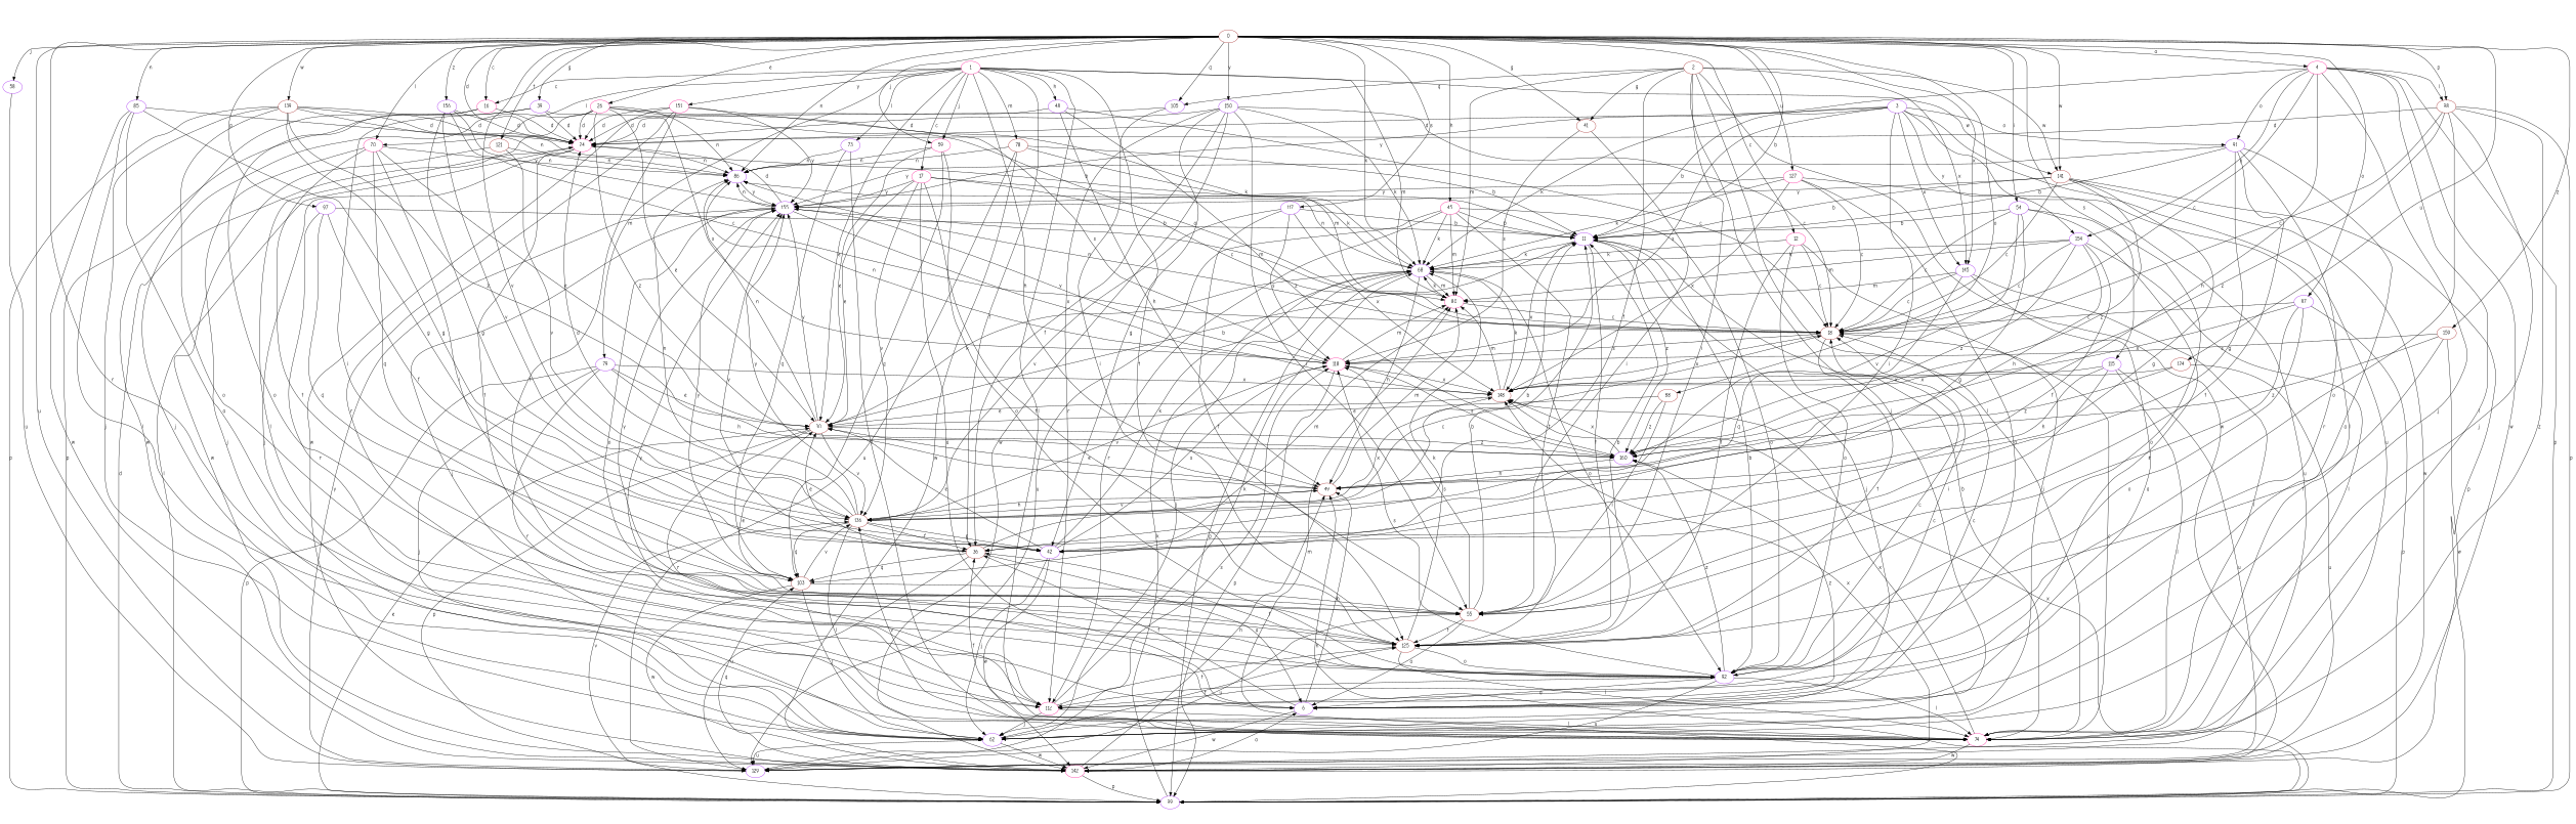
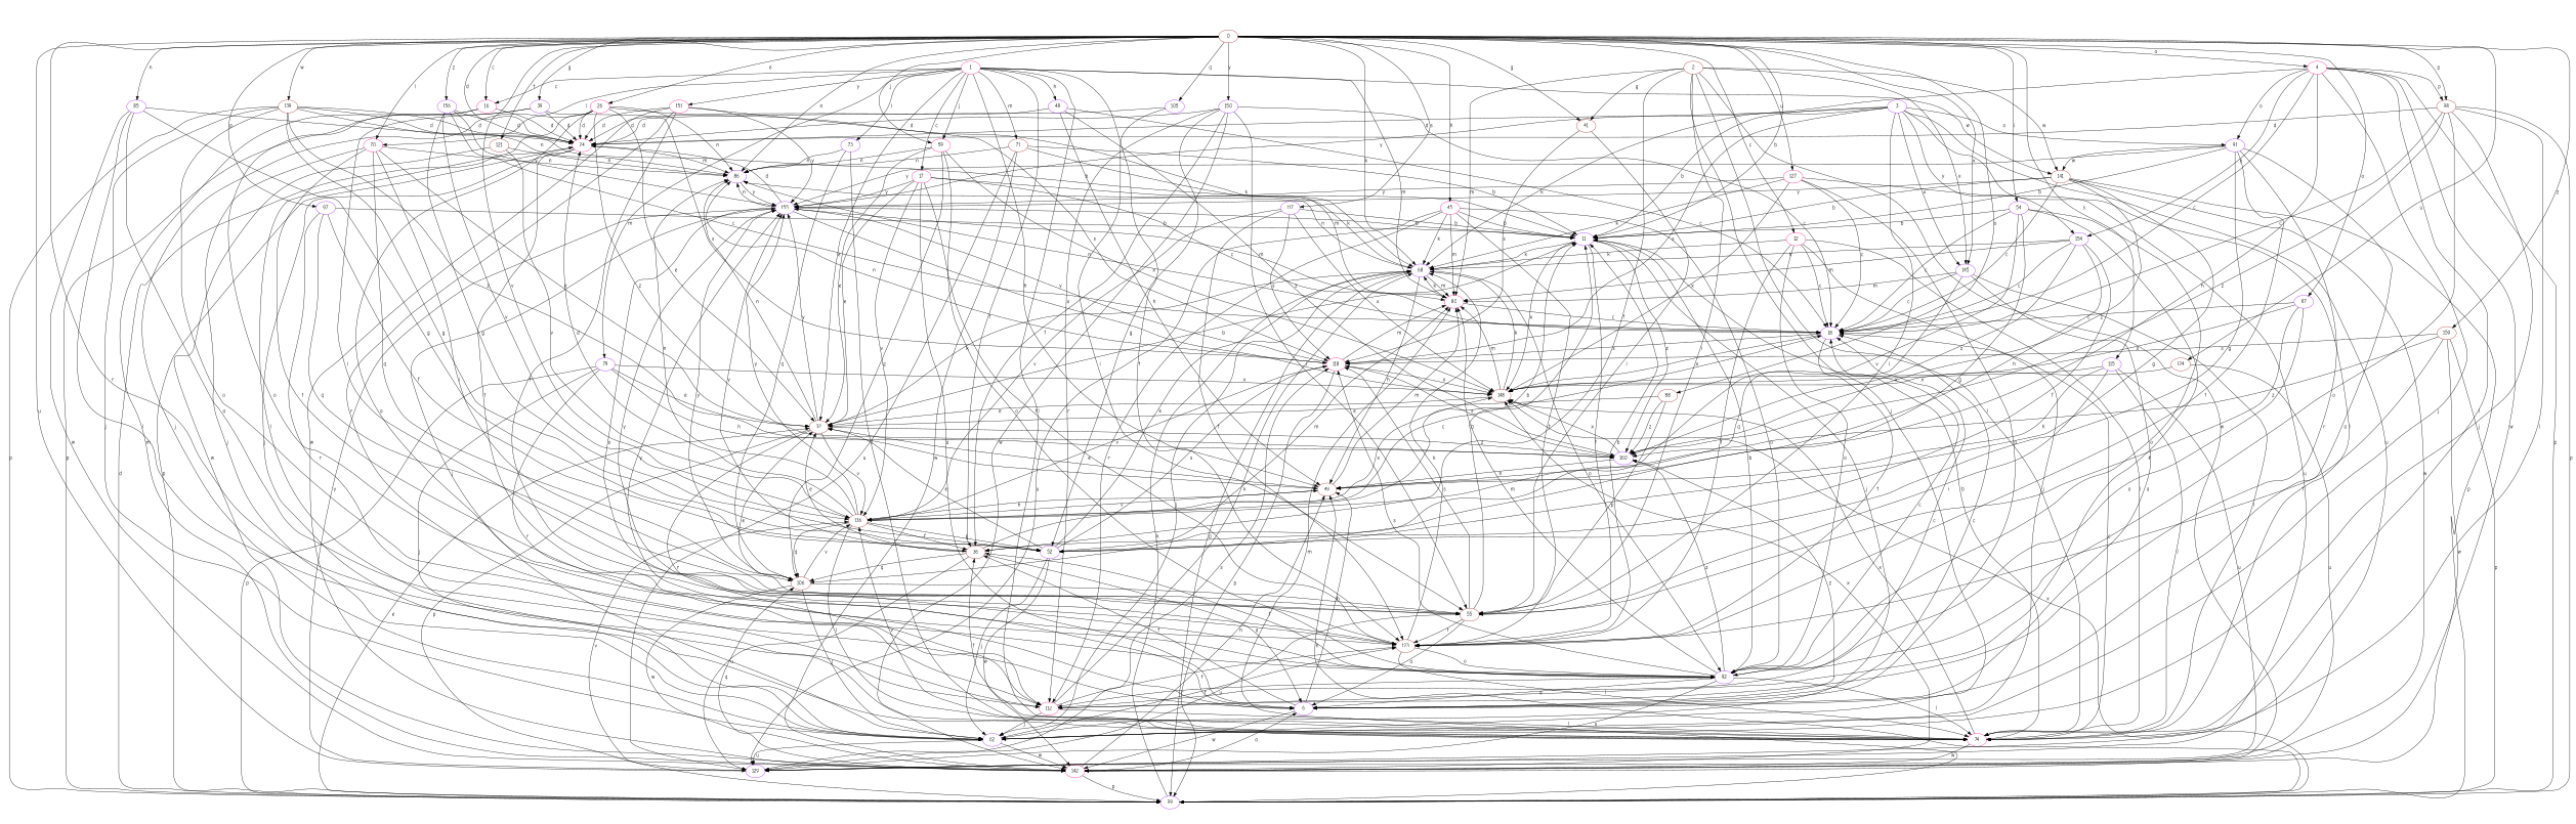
  strict digraph {
    fontname="Comic Neue"
    node [color=purple fontname="Comic Neue"]
    edge [fontname="Comic Neue"]
    0 [color=brown]
    4 [color=deeppink]
    11
    12 [color=deeppink]
    16 [color=deeppink]
    24 [color=deeppink]
    26 [color=deeppink]
    39
    41 [color=brown]
    45 [color=deeppink]
    54
-   58
    59 [color=deeppink]
    68
    70 [color=deeppink]
    85
    86
    87
    88 [color=brown]
    97
    98 [color=brown]
    105
    112 [color=deeppink]
    115
    117
    121 [color=brown]
    124 [color=brown]
    127 [color=deeppink]
    129
    136 [color=brown]
    139 [color=brown]
    141 [color=brown]
    145
    150
    156
    159 [color=brown]
    49 [color=brown]
    74 [color=deeppink]
    62
    142 [color=deeppink]
    91
    154
-   18 [color=brown]
+   18
    99
    155
-   123 [color=brown label=125]
+   123 [color=brown]
    160
    148 [color=brown]
    92
-   30 [color=brown]
+   30 [color=brown label=32]
    6
    55 [color=brown]
    118 [color=deeppink]
    80 [color=deeppink]
-   42
-   106 [color=brown label=103]
+   42 [label=52]
+   106 [color=brown]
    36 [color=brown]
    1 [color=deeppink]
    17 [color=deeppink]
    48
    73
-   78 [color=brown]
+   78 [color=brown label=71]
    79
    151 [color=deeppink]
    2 [color=brown]
    3
    0 -> 4 [label=a]
    0 -> 11 [label=b]
    0 -> 12 [label=c]
    0 -> 16 [label=c]
    0 -> 24 [label=d]
    0 -> 26 [label=e]
    0 -> 39 [label=g]
    0 -> 41 [label=g]
    0 -> 45 [label=h]
    0 -> 54 [label=i]
-   0 -> 58 [label=j]
    0 -> 59 [label=j]
    0 -> 68 [label=k]
    0 -> 70 [label=l]
    0 -> 85 [label=n]
    0 -> 86 [label=n]
    0 -> 87 [label=o]
    0 -> 88 [label=o]
    0 -> 97 [label=p]
    0 -> 98 [label=p]
    0 -> 105 [label=q]
    0 -> 112 [label=r]
    0 -> 115 [label=s]
    0 -> 117 [label=s]
    0 -> 121 [label=t]
    0 -> 124 [label=u]
    0 -> 127 [label=u]
    0 -> 129 [label=u]
    0 -> 136 [label=v]
    0 -> 139 [label=w]
-   0 -> 141 [label=w]
+   91 -> 141 [label=w]
    0 -> 145 [label=x]
    0 -> 150 [label=y]
    0 -> 156 [label=z]
    0 -> 159 [label=z]
-   4 -> 98 [label=l]
+   4 -> 98 [label=p]
    4 -> 49 [label=h]
    4 -> 74 [label=l]
    4 -> 62 [label=j]
    4 -> 142 [label=w]
    4 -> 91 [label=o]
    4 -> 154 [label=y]
    4 -> 18 [label=c]
    4 -> 99 [label=p]
    4 -> 155 [label=y]
    11 -> 68 [label=k]
    11 -> 62 [label=j]
    11 -> 123 [label=t]
    11 -> 160 [label=z]
    11 -> 148 [label=x]
    12 -> 68 [label=k]
-   154 -> 74 [label=l]
+   12 -> 74 [label=l]
    12 -> 62 [label=j]
    12 -> 18 [label=c]
    12 -> 123 [label=t]
    12 -> 92 [label=o]
    16 -> 24 [label=d]
-   16 -> 142 [label=w]
+   16 -> 142 [label=m]
    16 -> 92 [label=o]
-   24 -> 86 [label=n]
+   24 -> 86 [label=m]
    24 -> 62 [label=j]
-   24 -> 99 [label=l]
+   24 -> 99 [label=p]
    24 -> 123 [label=t]
    26 -> 24 [label=d]
    26 -> 68 [label=k]
    26 -> 86 [label=n]
    26 -> 74 [label=l]
    26 -> 62 [label=j]
    26 -> 160 [label=z]
    26 -> 30 [label=e]
-   26 -> 18 [label=a]
+   26 -> 6 [label=a]
    39 -> 24 [label=d]
    39 -> 99 [label=p]
    39 -> 55 [label=i]
    39 -> 118 [label=s]
    41 -> 55 [label=i]
    41 -> 118 [label=s]
    45 -> 11 [label=b]
    45 -> 68 [label=k]
    45 -> 112 [label=r]
    45 -> 129 [label=u]
    45 -> 123 [label=t]
    45 -> 92 [label=o]
    45 -> 80 [label=m]
    54 -> 11 [label=b]
    54 -> 112 [label=r]
    54 -> 136 [label=v]
    54 -> 18 [label=c]
    54 -> 92 [label=o]
    54 -> 42 [label=g]
-   58 -> 129 [label=u]
    59 -> 86 [label=n]
+   59 -> 148 [label=x]
    59 -> 92 [label=o]
    59 -> 30 [label=e]
    59 -> 106 [label=q]
    68 -> 86 [label=n]
    68 -> 49 [label=h]
    68 -> 62 [label=j]
    68 -> 99 [label=p]
    68 -> 92 [label=o]
    68 -> 80 [label=m]
    70 -> 86 [label=n]
    70 -> 62 [label=j]
    70 -> 123 [label=t]
    70 -> 30 [label=e]
    70 -> 55 [label=i]
    70 -> 106 [label=q]
    85 -> 24 [label=d]
    85 -> 74 [label=l]
    85 -> 142 [label=w]
    85 -> 6 [label=a]
    85 -> 42 [label=g]
    86 -> 155 [label=y]
    87 -> 18 [label=c]
    87 -> 148 [label=x]
    87 -> 92 [label=o]
    87 -> 55 [label=i]
    88 -> 160 [label=z]
    88 -> 30 [label=e]
-   88 -> 55 [label=i]
+   88 -> 55 [label=p]
    97 -> 11 [label=b]
    97 -> 112 [label=r]
    97 -> 106 [label=q]
    97 -> 36 [label=f]
    98 -> 24 [label=d]
-   98 -> 74 [label=z]
+   98 -> 74 [label=l]
    98 -> 62 [label=j]
    98 -> 18 [label=c]
    98 -> 99 [label=p]
    98 -> 160 [label=z]
    98 -> 92 [label=o]
    105 -> 24 [label=d]
    105 -> 55 [label=i]
    112 -> 68 [label=k]
    112 -> 74 [label=l]
    112 -> 62 [label=j]
    112 -> 18 [label=c]
    112 -> 123 [label=t]
    115 -> 129 [label=u]
    115 -> 49 [label=h]
    115 -> 74 [label=l]
    115 -> 148 [label=x]
    115 -> 55 [label=i]
    117 -> 11 [label=b]
    117 -> 136 [label=v]
    117 -> 123 [label=t]
    117 -> 148 [label=x]
    117 -> 118 [label=s]
    121 -> 86 [label=n]
    121 -> 136 [label=v]
    121 -> 142 [label=w]
    124 -> 129 [label=u]
-   124 -> 160 [label=z]
    124 -> 148 [label=x]
    127 -> 68 [label=k]
    127 -> 129 [label=u]
    127 -> 18 [label=c]
    127 -> 155 [label=y]
    127 -> 148 [label=x]
    127 -> 6 [label=a]
    129 -> 136 [label=v]
    129 -> 155 [label=y]
    129 -> 118 [label=s]
    136 -> 24 [label=d]
    136 -> 86 [label=n]
    136 -> 49 [label=h]
    136 -> 74 [label=l]
    136 -> 18 [label=c]
    136 -> 155 [label=y]
    136 -> 148 [label=x]
    136 -> 42 [label=g]
    136 -> 106 [label=q]
    136 -> 36 [label=f]
    139 -> 11 [label=b]
    139 -> 24 [label=d]
    139 -> 86 [label=n]
    139 -> 62 [label=j]
    139 -> 99 [label=p]
    139 -> 160 [label=z]
    139 -> 92 [label=o]
    139 -> 42 [label=g]
    141 -> 11 [label=b]
    141 -> 142 [label=w]
    141 -> 18 [label=c]
    141 -> 99 [label=p]
    141 -> 155 [label=y]
    141 -> 160 [label=z]
    141 -> 42 [label=g]
    145 -> 74 [label=l]
    145 -> 18 [label=c]
    145 -> 6 [label=a]
    145 -> 80 [label=m]
    145 -> 106 [label=q]
    150 -> 24 [label=d]
-   150 -> 68 [label=k]
    150 -> 112 [label=r]
    150 -> 142 [label=w]
    150 -> 18 [label=c]
    150 -> 55 [label=i]
    150 -> 42 [label=g]
    150 -> 36 [label=f]
    156 -> 24 [label=d]
    156 -> 136 [label=v]
    156 -> 18 [label=c]
    156 -> 155 [label=y]
    156 -> 42 [label=g]
    159 -> 142 [label=w]
-   87 -> 99 [label=p]
+   159 -> 99 [label=p]
    159 -> 123 [label=t]
    159 -> 160 [label=z]
    159 -> 118 [label=s]
    49 -> 136 [label=v]
    49 -> 30 [label=e]
    49 -> 80 [label=m]
    74 -> 11 [label=b]
    74 -> 136 [label=v]
    74 -> 142 [label=w]
    74 -> 18 [label=c]
    74 -> 148 [label=x]
    74 -> 36 [label=f]
    62 -> 129 [label=u]
    62 -> 142 [label=w]
    62 -> 123 [label=t]
    142 -> 49 [label=h]
    142 -> 99 [label=p]
    142 -> 148 [label=x]
    142 -> 6 [label=a]
    142 -> 106 [label=q]
    91 -> 11 [label=b]
    91 -> 112 [label=r]
    91 -> 155 [label=y]
    91 -> 123 [label=t]
    91 -> 6 [label=a]
    91 -> 42 [label=g]
    154 -> 68 [label=k]
    154 -> 49 [label=h]
    154 -> 18 [label=c]
    154 -> 160 [label=z]
    154 -> 80 [label=m]
    154 -> 36 [label=f]
    18 -> 86 [label=n]
    18 -> 123 [label=t]
    18 -> 148 [label=x]
    18 -> 118 [label=s]
    99 -> 24 [label=d]
    99 -> 68 [label=k]
    99 -> 49 [label=h]
    99 -> 148 [label=x]
    99 -> 30 [label=e]
    99 -> 80 [label=m]
+   155 -> 11 [label=b]
    155 -> 24 [label=d]
    155 -> 86 [label=n]
    155 -> 62 [label=j]
    155 -> 148 [label=x]
    155 -> 92 [label=o]
    155 -> 80 [label=m]
    123 -> 11 [label=b]
    123 -> 68 [label=k]
    123 -> 74 [label=l]
    123 -> 155 [label=y]
    123 -> 92 [label=o]
    160 -> 49 [label=h]
    160 -> 148 [label=x]
    160 -> 118 [label=s]
    148 -> 68 [label=k]
    148 -> 30 [label=e]
    148 -> 80 [label=m]
    92 -> 11 [label=b]
    92 -> 112 [label=r]
    92 -> 129 [label=u]
    92 -> 74 [label=l]
    92 -> 18 [label=c]
    92 -> 160 [label=z]
    92 -> 6 [label=a]
    92 -> 118 [label=s]
+   92 -> 80 [label=m]
    92 -> 36 [label=f]
    30 -> 11 [label=b]
    30 -> 68 [label=k]
    30 -> 86 [label=n]
    30 -> 112 [label=r]
    30 -> 136 [label=v]
    30 -> 99 [label=p]
    30 -> 155 [label=y]
    30 -> 160 [label=z]
    6 -> 49 [label=h]
    6 -> 142 [label=w]
    6 -> 18 [label=c]
    6 -> 155 [label=y]
    6 -> 160 [label=z]
    6 -> 36 [label=f]
    55 -> 11 [label=b]
    55 -> 129 [label=u]
    55 -> 123 [label=t]
    55 -> 30 [label=e]
    55 -> 6 [label=a]
    55 -> 118 [label=s]
    118 -> 86 [label=n]
    118 -> 136 [label=v]
    118 -> 99 [label=p]
    118 -> 155 [label=y]
    118 -> 148 [label=x]
    118 -> 80 [label=m]
    80 -> 68 [label=k]
    80 -> 18 [label=c]
    42 -> 68 [label=k]
    42 -> 62 [label=j]
    42 -> 142 [label=w]
    42 -> 30 [label=e]
    42 -> 118 [label=s]
    42 -> 80 [label=m]
    106 -> 136 [label=v]
    106 -> 62 [label=j]
    106 -> 142 [label=w]
    106 -> 155 [label=y]
    106 -> 55 [label=i]
    36 -> 11 [label=b]
    36 -> 129 [label=u]
    36 -> 155 [label=y]
    36 -> 30 [label=e]
    36 -> 6 [label=a]
    36 -> 106 [label=q]
    1 -> 16 [label=c]
    1 -> 59 [label=j]
    1 -> 70 [label=l]
    1 -> 141 [label=w]
    1 -> 49 [label=h]
    1 -> 74 [label=l]
    1 -> 123 [label=t]
    1 -> 30 [label=e]
    1 -> 80 [label=m]
    1 -> 36 [label=f]
    1 -> 17 [label=c]
    1 -> 48 [label=h]
    1 -> 73 [label=l]
    1 -> 78 [label=m]
    1 -> 79 [label=m]
    1 -> 151 [label=y]
    17 -> 68 [label=k]
    17 -> 136 [label=v]
    17 -> 18 [label=c]
    17 -> 155 [label=y]
    17 -> 123 [label=t]
    17 -> 30 [label=e]
    17 -> 6 [label=a]
    48 -> 24 [label=d]
    48 -> 49 [label=h]
    48 -> 18 [label=c]
    48 -> 160 [label=z]
    73 -> 86 [label=n]
    73 -> 74 [label=l]
    73 -> 106 [label=q]
    78 -> 11 [label=b]
    78 -> 86 [label=n]
    78 -> 129 [label=u]
    78 -> 142 [label=w]
    78 -> 80 [label=m]
    79 -> 112 [label=r]
    79 -> 49 [label=h]
    79 -> 62 [label=j]
    79 -> 99 [label=p]
    79 -> 148 [label=x]
    79 -> 30 [label=e]
    151 -> 24 [label=d]
    151 -> 112 [label=r]
    151 -> 142 [label=w]
    151 -> 155 [label=y]
    151 -> 123 [label=t]
    151 -> 118 [label=s]
    2 -> 41 [label=g]
-   2 -> 105 [label=q]
    2 -> 141 [label=w]
    2 -> 145 [label=x]
    2 -> 74 [label=l]
    2 -> 62 [label=j]
    2 -> 142 [label=w]
    2 -> 55 [label=i]
    2 -> 80 [label=m]
    2 -> 36 [label=f]
    3 -> 11 [label=b]
    3 -> 24 [label=d]
    3 -> 68 [label=k]
    3 -> 129 [label=u]
    3 -> 145 [label=x]
    3 -> 74 [label=l]
    3 -> 91 [label=o]
    3 -> 154 [label=y]
    3 -> 55 [label=i]
    3 -> 118 [label=s]
  }
